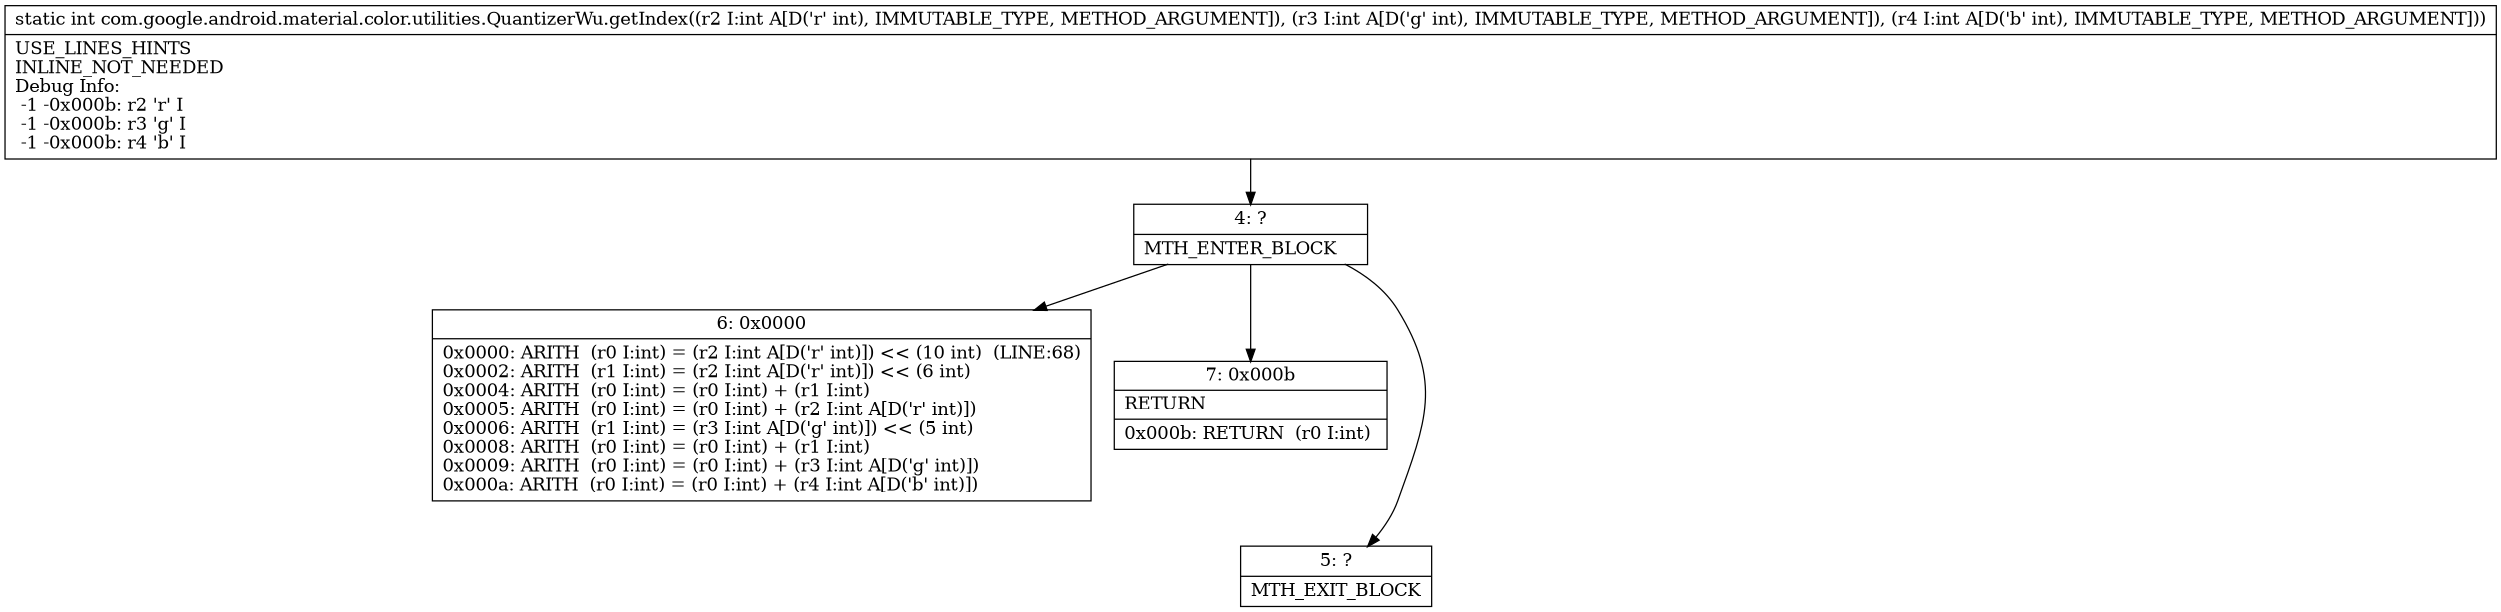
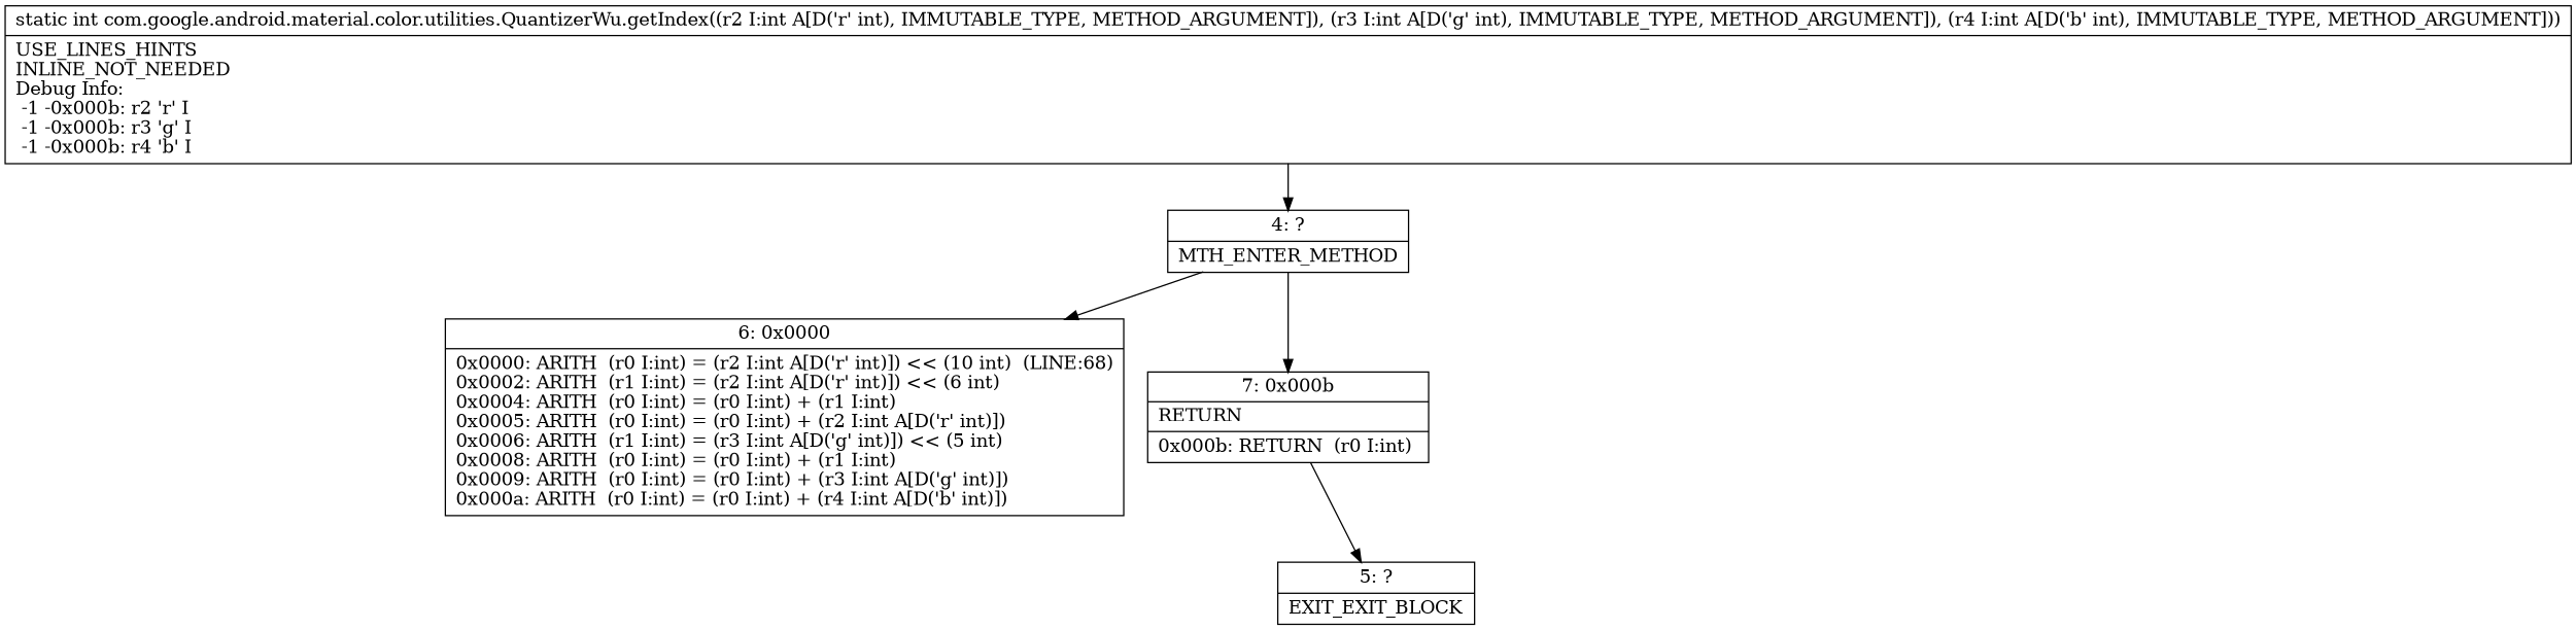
  digraph {
    node [shape=record]
-   n1 [label="{4\:\ ?|MTH_ENTER_BLOCK\l}"]
+   n1 [label="{4\:\ ?|MTH_ENTER_METHOD\l}"]
    n2 [label="{6\:\ 0x0000|0x0000: ARITH  (r0 I:int) = (r2 I:int A[D('r' int)]) \<\< (10 int)  (LINE:68)\l0x0002: ARITH  (r1 I:int) = (r2 I:int A[D('r' int)]) \<\< (6 int) \l0x0004: ARITH  (r0 I:int) = (r0 I:int) + (r1 I:int) \l0x0005: ARITH  (r0 I:int) = (r0 I:int) + (r2 I:int A[D('r' int)]) \l0x0006: ARITH  (r1 I:int) = (r3 I:int A[D('g' int)]) \<\< (5 int) \l0x0008: ARITH  (r0 I:int) = (r0 I:int) + (r1 I:int) \l0x0009: ARITH  (r0 I:int) = (r0 I:int) + (r3 I:int A[D('g' int)]) \l0x000a: ARITH  (r0 I:int) = (r0 I:int) + (r4 I:int A[D('b' int)]) \l}"]
    n3 [label="{7\:\ 0x000b|RETURN\l|0x000b: RETURN  (r0 I:int) \l}"]
-   n4 [label="{5\:\ ?|MTH_EXIT_BLOCK\l}"]
+   n4 [label="{5\:\ ?|EXIT_EXIT_BLOCK\l}"]
    n5 [label="{static int com.google.android.material.color.utilities.QuantizerWu.getIndex((r2 I:int A[D('r' int), IMMUTABLE_TYPE, METHOD_ARGUMENT]), (r3 I:int A[D('g' int), IMMUTABLE_TYPE, METHOD_ARGUMENT]), (r4 I:int A[D('b' int), IMMUTABLE_TYPE, METHOD_ARGUMENT]))  | USE_LINES_HINTS\lINLINE_NOT_NEEDED\lDebug Info:\l  \-1 \-0x000b: r2 'r' I\l  \-1 \-0x000b: r3 'g' I\l  \-1 \-0x000b: r4 'b' I\l}"]
    n1 -> n2
    n1 -> n3
-   n1 -> n4
+   n3 -> n4
    n5 -> n1
  }
